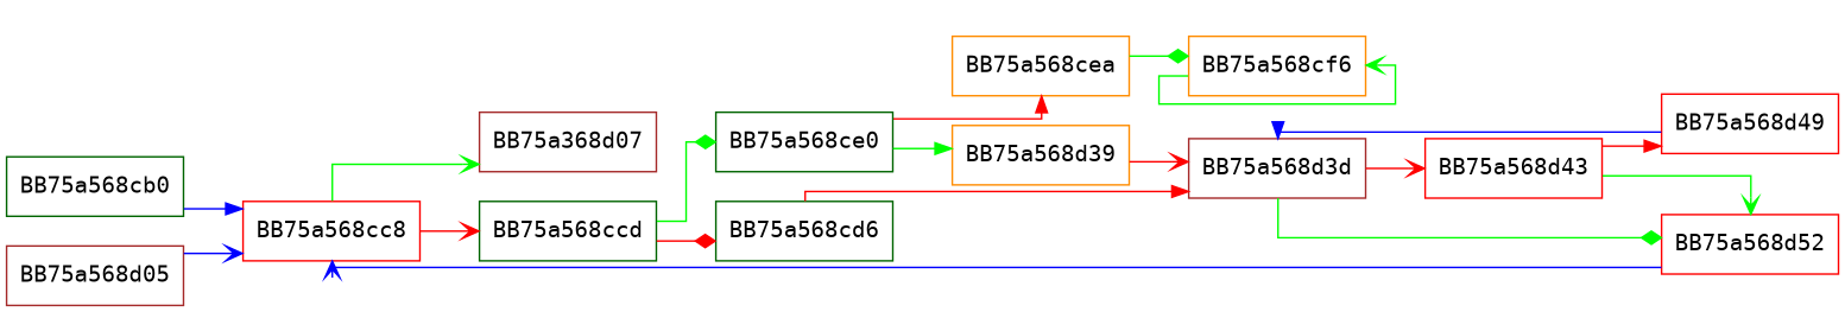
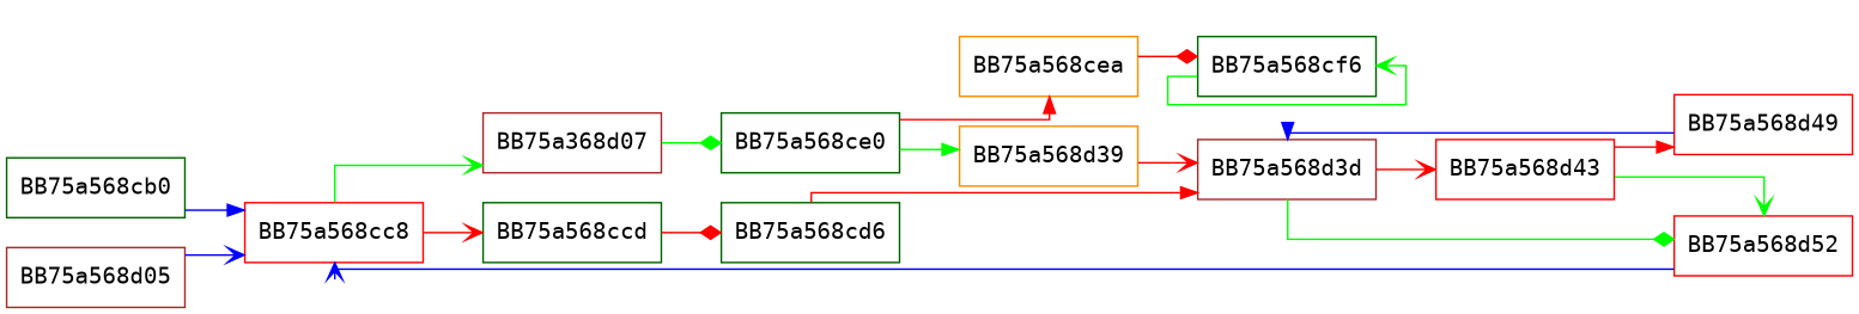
  digraph {
    fontname="DejaVu Sans Mono"
    rankdir=LR
    splines=ortho
    node [color=darkgreen fontname="DejaVu Sans Mono" shape=box]
    edge [arrowhead=vee color=red fontname="DejaVu Sans Mono"]
    BB75a568cc8 [color=red]
    BB75a568cb0
    n3 [color=brown label=BB75a368d07]
    BB75a568ccd
    BB75a568ce0
    BB75a568cd6
    BB75a568d39 [color=darkorange]
    BB75a568cea [color=darkorange]
    BB75a568d3d [color=brown]
-   BB75a568cf6 [color=darkorange]
+   BB75a568cf6
    BB75a568d52 [color=red]
    BB75a568d43 [color=red]
    BB75a568d05 [color=brown]
    BB75a568d49 [color=red]
    BB75a568cc8 -> n3 [color=green]
    BB75a568cc8 -> BB75a568ccd
    BB75a568cb0 -> BB75a568cc8 [arrowhead=normal color=blue]
-   BB75a568ccd -> BB75a568ce0 [arrowhead=diamond color=green]
+   n3 -> BB75a568ce0 [arrowhead=diamond color=green]
    BB75a568ccd -> BB75a568cd6 [arrowhead=diamond]
    BB75a568ce0 -> BB75a568d39 [arrowhead=normal color=green]
    BB75a568ce0 -> BB75a568cea [arrowhead=normal]
    BB75a568cd6 -> BB75a568d3d [arrowhead=normal]
    BB75a568d39 -> BB75a568d3d
-   BB75a568cea -> BB75a568cf6 [arrowhead=diamond color=green]
+   BB75a568cea -> BB75a568cf6 [arrowhead=diamond]
    BB75a568d3d -> BB75a568d52 [arrowhead=diamond color=green]
    BB75a568d3d -> BB75a568d43
    BB75a568cf6 -> BB75a568cf6 [color=green]
    BB75a568d52 -> BB75a568cc8 [color=blue]
    BB75a568d43 -> BB75a568d52 [color=green]
    BB75a568d43 -> BB75a568d49 [arrowhead=normal]
    BB75a568d05 -> BB75a568cc8 [color=blue]
    BB75a568d49 -> BB75a568d3d [arrowhead=normal color=blue]
  }
